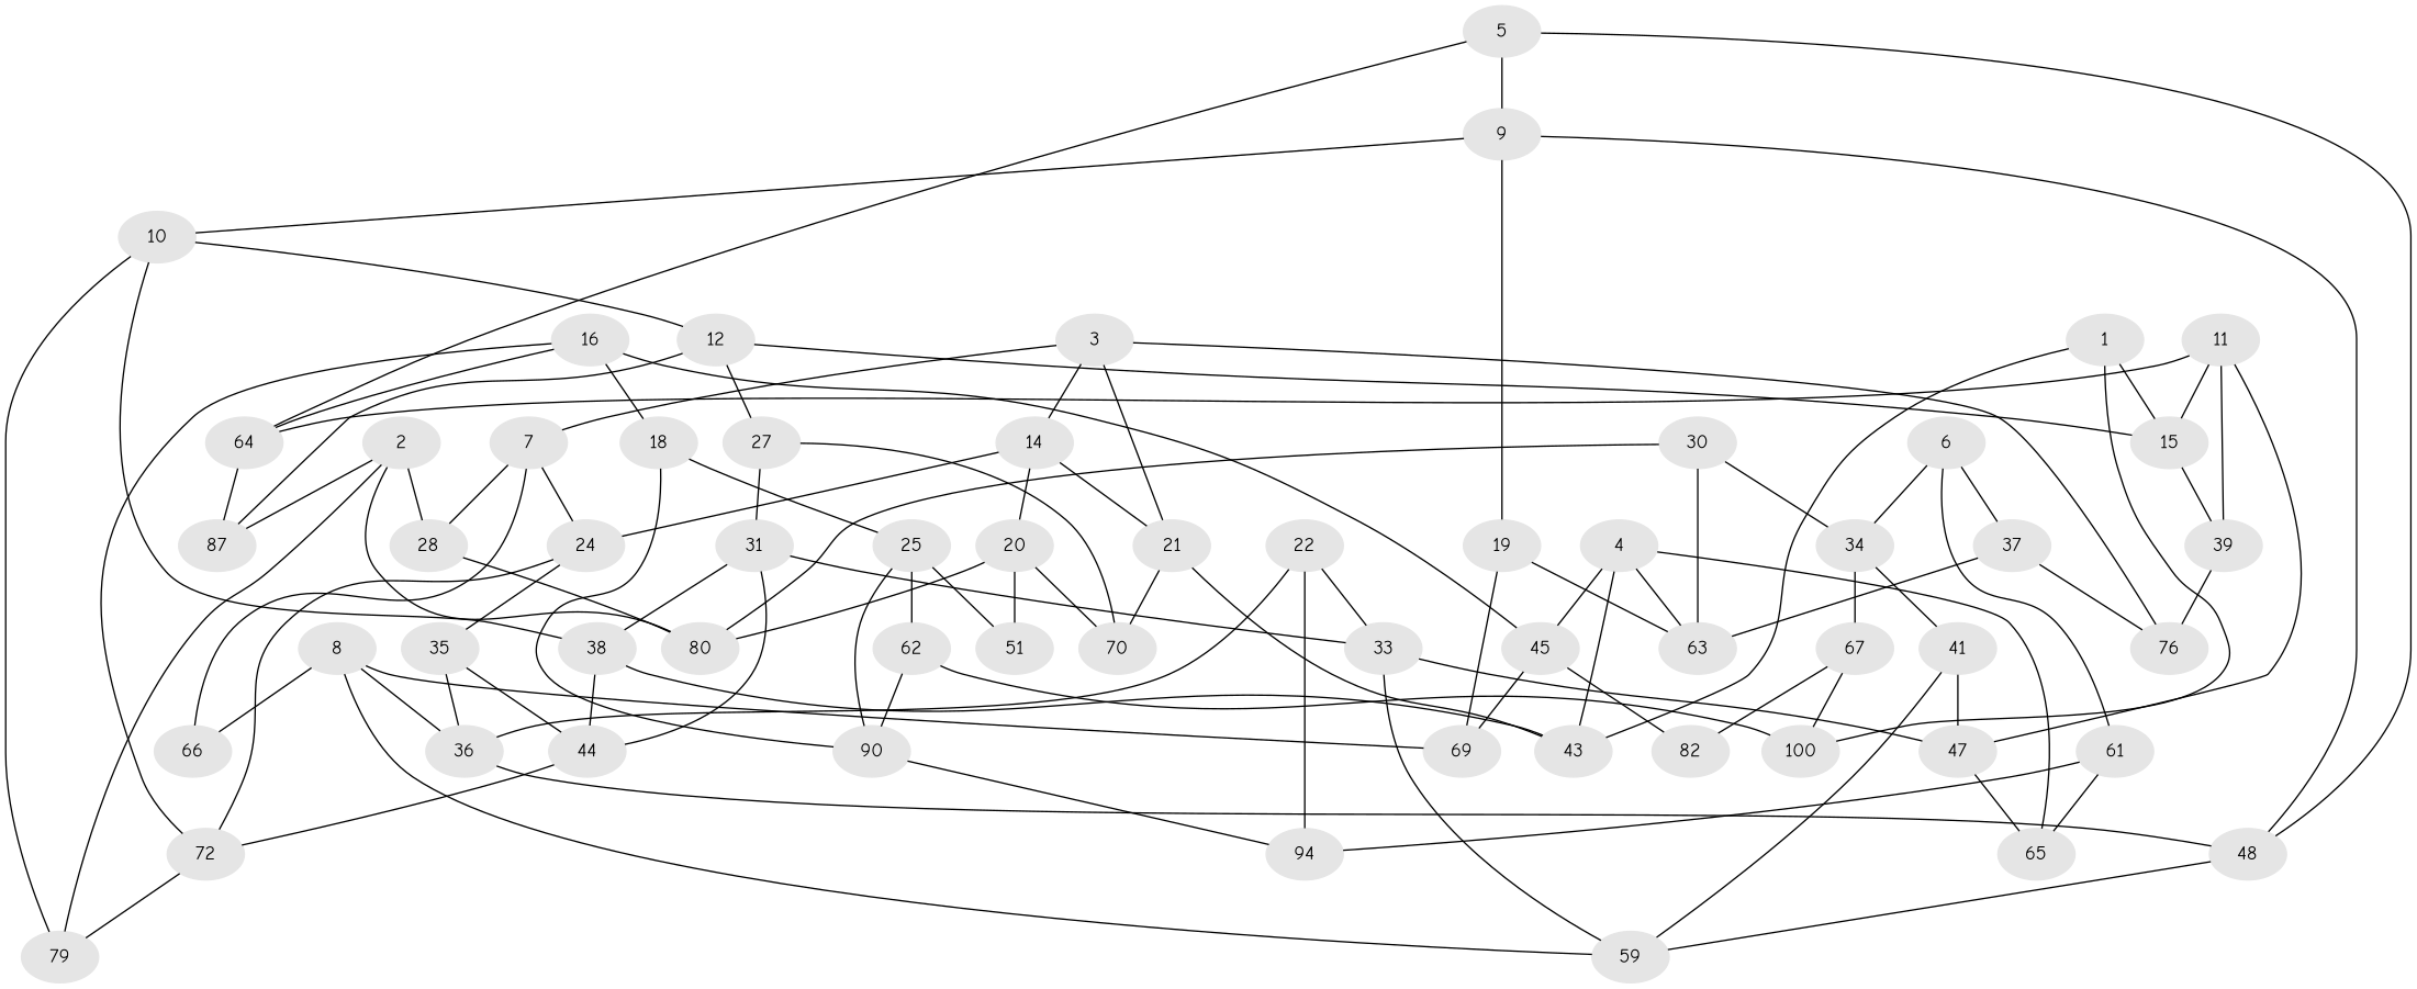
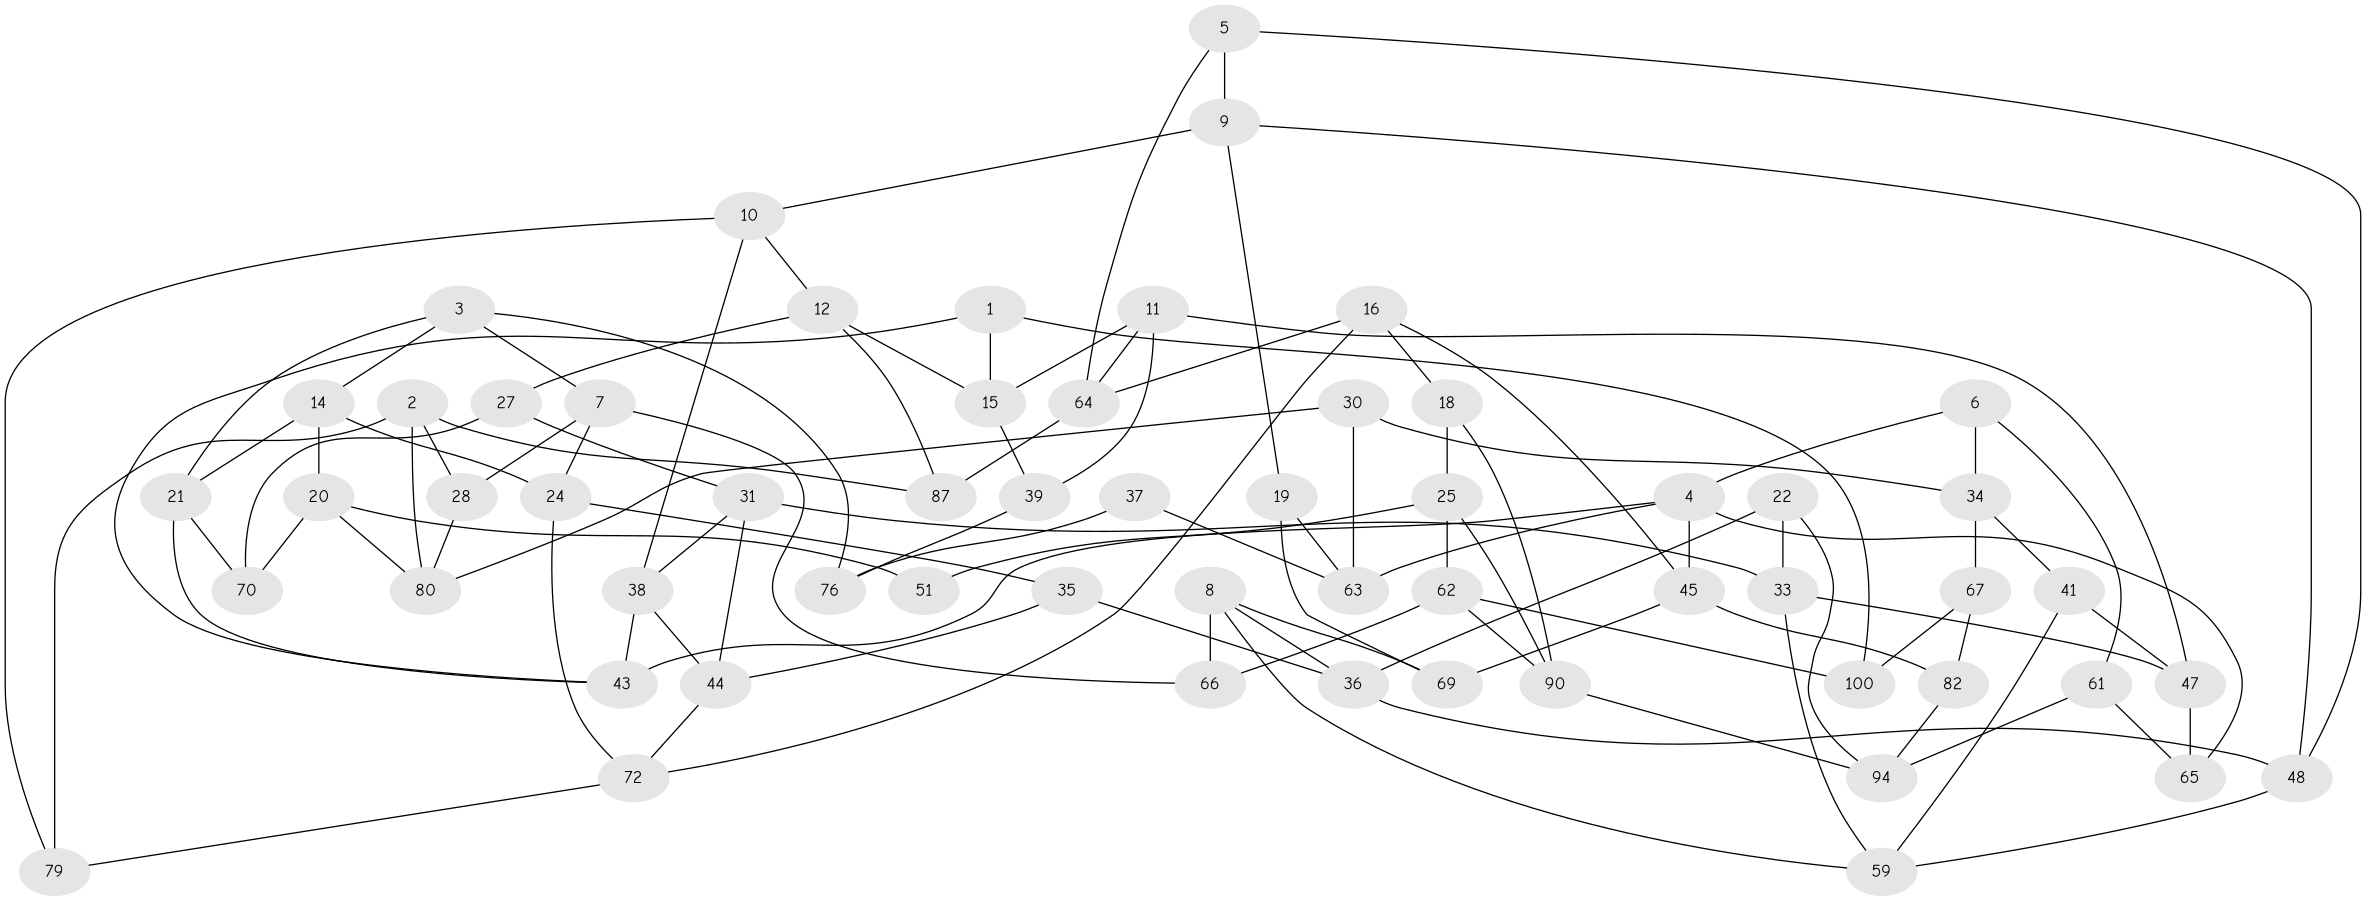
  graph {
    fontname="Comic Neue"
    node [color=gray90 fontname="Comic Neue" style=filled]
    edge [fontname="Comic Neue"]
    1 [super="+86"]
    15 [super="+85"]
    43 [super="+57"]
    100
    39 [super="+58"]
    2 [super="+52"]
    28
    79
    80 [super="+81"]
    87
    3 [super="+55"]
    7 [super="+46"]
    14 [super="+78"]
    21 [super="+26"]
    76
    24 [super="+50"]
    66
    20 [super="+49"]
    70
    4 [super="+53"]
    45 [super="+97"]
    63 [super="+73"]
    65
    69
    82
    9 [super="+71"]
    48 [super="+89"]
    10 [super="+68"]
    19
    5
    64 [super="+92"]
    59 [super="+88"]
    6 [super="+32"]
    34 [super="+54"]
    37 [super="+77"]
    61
    41
    67
    94 [super="+98"]
    72 [super="+75"]
    35
    8 [super="+42"]
    36 [super="+84"]
    12 [super="+93"]
    38 [super="+83"]
    27
    44 [super="+60"]
    11 [super="+17"]
    47 [super="+91"]
    22 [super="+96"]
    33 [super="+74"]
    31 [super="+40"]
    51 [super="+56"]
    16 [super="+23"]
    18
    25 [super="+29"]
    90 [super="+99"]
    62 [super="+95"]
    30
    1 -- 15 [weight=2]
    1 -- 43
    1 -- 100
    15 -- 39
    39 -- 76
    2 -- 28
    2 -- 79
    2 -- 80
    2 -- 87
    28 -- 80
    3 -- 7
    3 -- 14
    3 -- 21
    3 -- 76
    7 -- 28
    7 -- 24
    7 -- 66
    14 -- 21
    14 -- 24
    14 -- 20
    21 -- 43
    21 -- 70
    24 -- 72
    24 -- 35
    20 -- 80
    20 -- 70
    20 -- 51
    4 -- 43
    4 -- 45
    4 -- 63
    4 -- 65
    45 -- 69
    45 -- 82
+   82 -- 94
    9 -- 48
    9 -- 10
    9 -- 19
    48 -- 59
    10 -- 79
    10 -- 12
    10 -- 38
    19 -- 63
    19 -- 69
    5 -- 9
    5 -- 48
    5 -- 64
    64 -- 87
    6 -- 34
-   6 -- 37 [weight=2]
+   6 -- 4 [weight=2]
    6 -- 61
    34 -- 41
    34 -- 67
    37 -- 76
    37 -- 63
    61 -- 65
    61 -- 94
    41 -- 59
    41 -- 47
    67 -- 100
    67 -- 82
    72 -- 79
    35 -- 36
    35 -- 44
    8 -- 66
    8 -- 69
    8 -- 59
    8 -- 36
    36 -- 48
    12 -- 15
    12 -- 87
    12 -- 27
    38 -- 43
    38 -- 44
    27 -- 70
    27 -- 31
    44 -- 72
    11 -- 15
    11 -- 39
    11 -- 64
    11 -- 47
    47 -- 65
    22 -- 94
    22 -- 36
    22 -- 33
    33 -- 59
    33 -- 47
    31 -- 38
    31 -- 44
    31 -- 33
    16 -- 45
    16 -- 64
    16 -- 72
    16 -- 18
    18 -- 25
    18 -- 90
    25 -- 51
    25 -- 90
    25 -- 62
    90 -- 94
    62 -- 100
+   62 -- 66
    62 -- 90
    30 -- 80
    30 -- 63
    30 -- 34
  }
